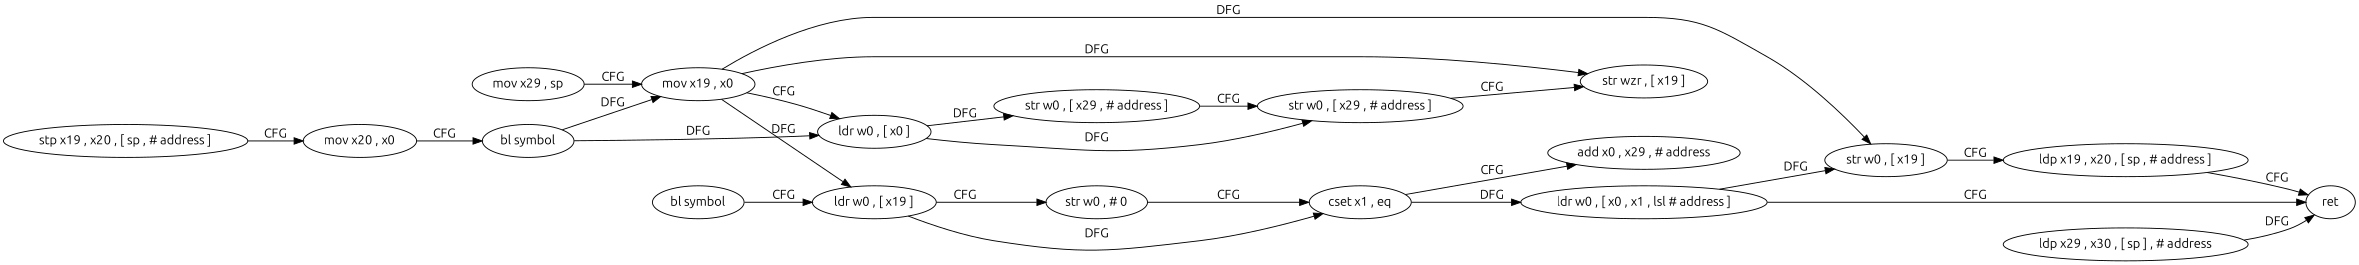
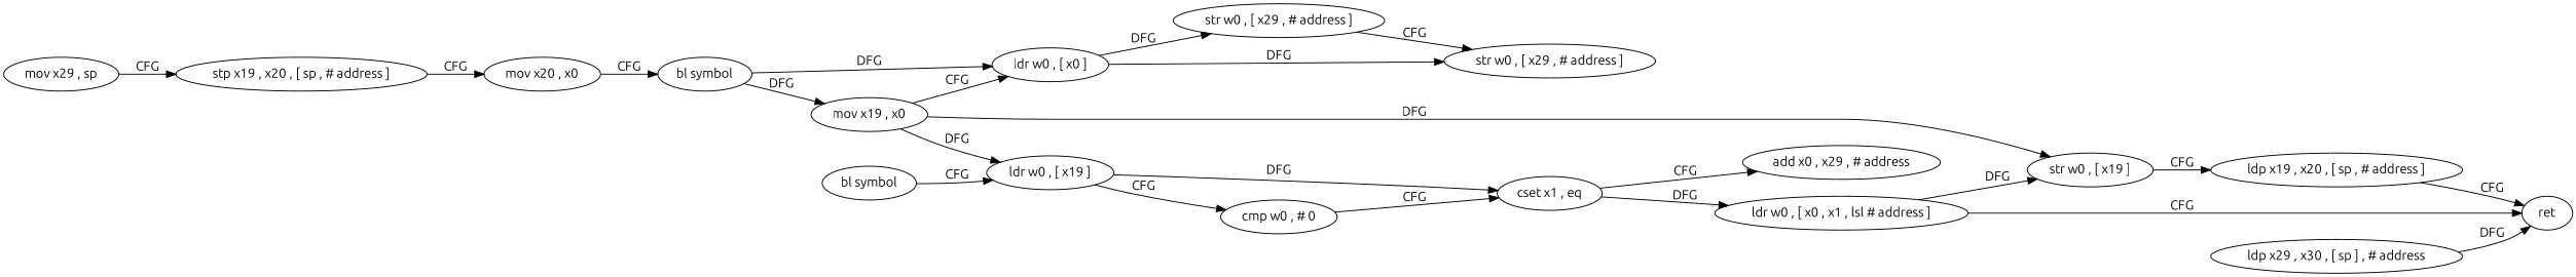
  digraph {
    fontname=Ubuntu
    rankdir=LR
    node [fontname=Ubuntu]
    edge [fontname=Ubuntu]
    n1 [label="mov x29 , sp"]
    n2 [label="stp x19 , x20 , [ sp , # address ]"]
    n3 [label="mov x20 , x0"]
    n4 [label="bl symbol"]
    n5 [label="mov x19 , x0"]
    n6 [label="ldr w0 , [ x0 ]"]
-   n7 [label="str wzr , [ x19 ]"]
    n8 [label="ldr w0 , [ x19 ]"]
    n9 [label="str w0 , [ x19 ]"]
    n10 [label="str w0 , [ x29 , # address ]"]
    n11 [label="str w0 , [ x29 , # address ]"]
-   n12 [label="str w0 , # 0"]
+   n12 [label="cmp w0 , # 0"]
    n13 [label="cset x1 , eq"]
    n14 [label="ldp x19 , x20 , [ sp , # address ]"]
    n15 [label="bl symbol"]
    n16 [label="add x0 , x29 , # address"]
    n17 [label="ldr w0 , [ x0 , x1 , lsl # address ]"]
    n18 [label=ret]
    n19 [label="ldp x29 , x30 , [ sp ] , # address"]
-   n1 -> n5 [label=CFG]
+   n1 -> n2 [label=CFG]
    n2 -> n3 [label=CFG]
    n3 -> n4 [label=CFG]
    n4 -> n5 [label=DFG]
    n4 -> n6 [label=DFG]
    n5 -> n6 [label=CFG]
-   n5 -> n7 [label=DFG]
    n5 -> n8 [label=DFG]
    n5 -> n9 [label=DFG]
    n6 -> n10 [label=DFG]
    n6 -> n11 [label=DFG]
    n8 -> n12 [label=CFG]
    n8 -> n13 [label=DFG]
    n9 -> n14 [label=CFG]
    n10 -> n11 [label=CFG]
-   n11 -> n7 [label=CFG]
    n12 -> n13 [label=CFG]
    n13 -> n16 [label=CFG]
    n13 -> n17 [label=DFG]
    n14 -> n18 [label=CFG]
    n15 -> n8 [label=CFG]
    n17 -> n9 [label=DFG]
    n17 -> n18 [label=CFG]
    n19 -> n18 [label=DFG]
  }
